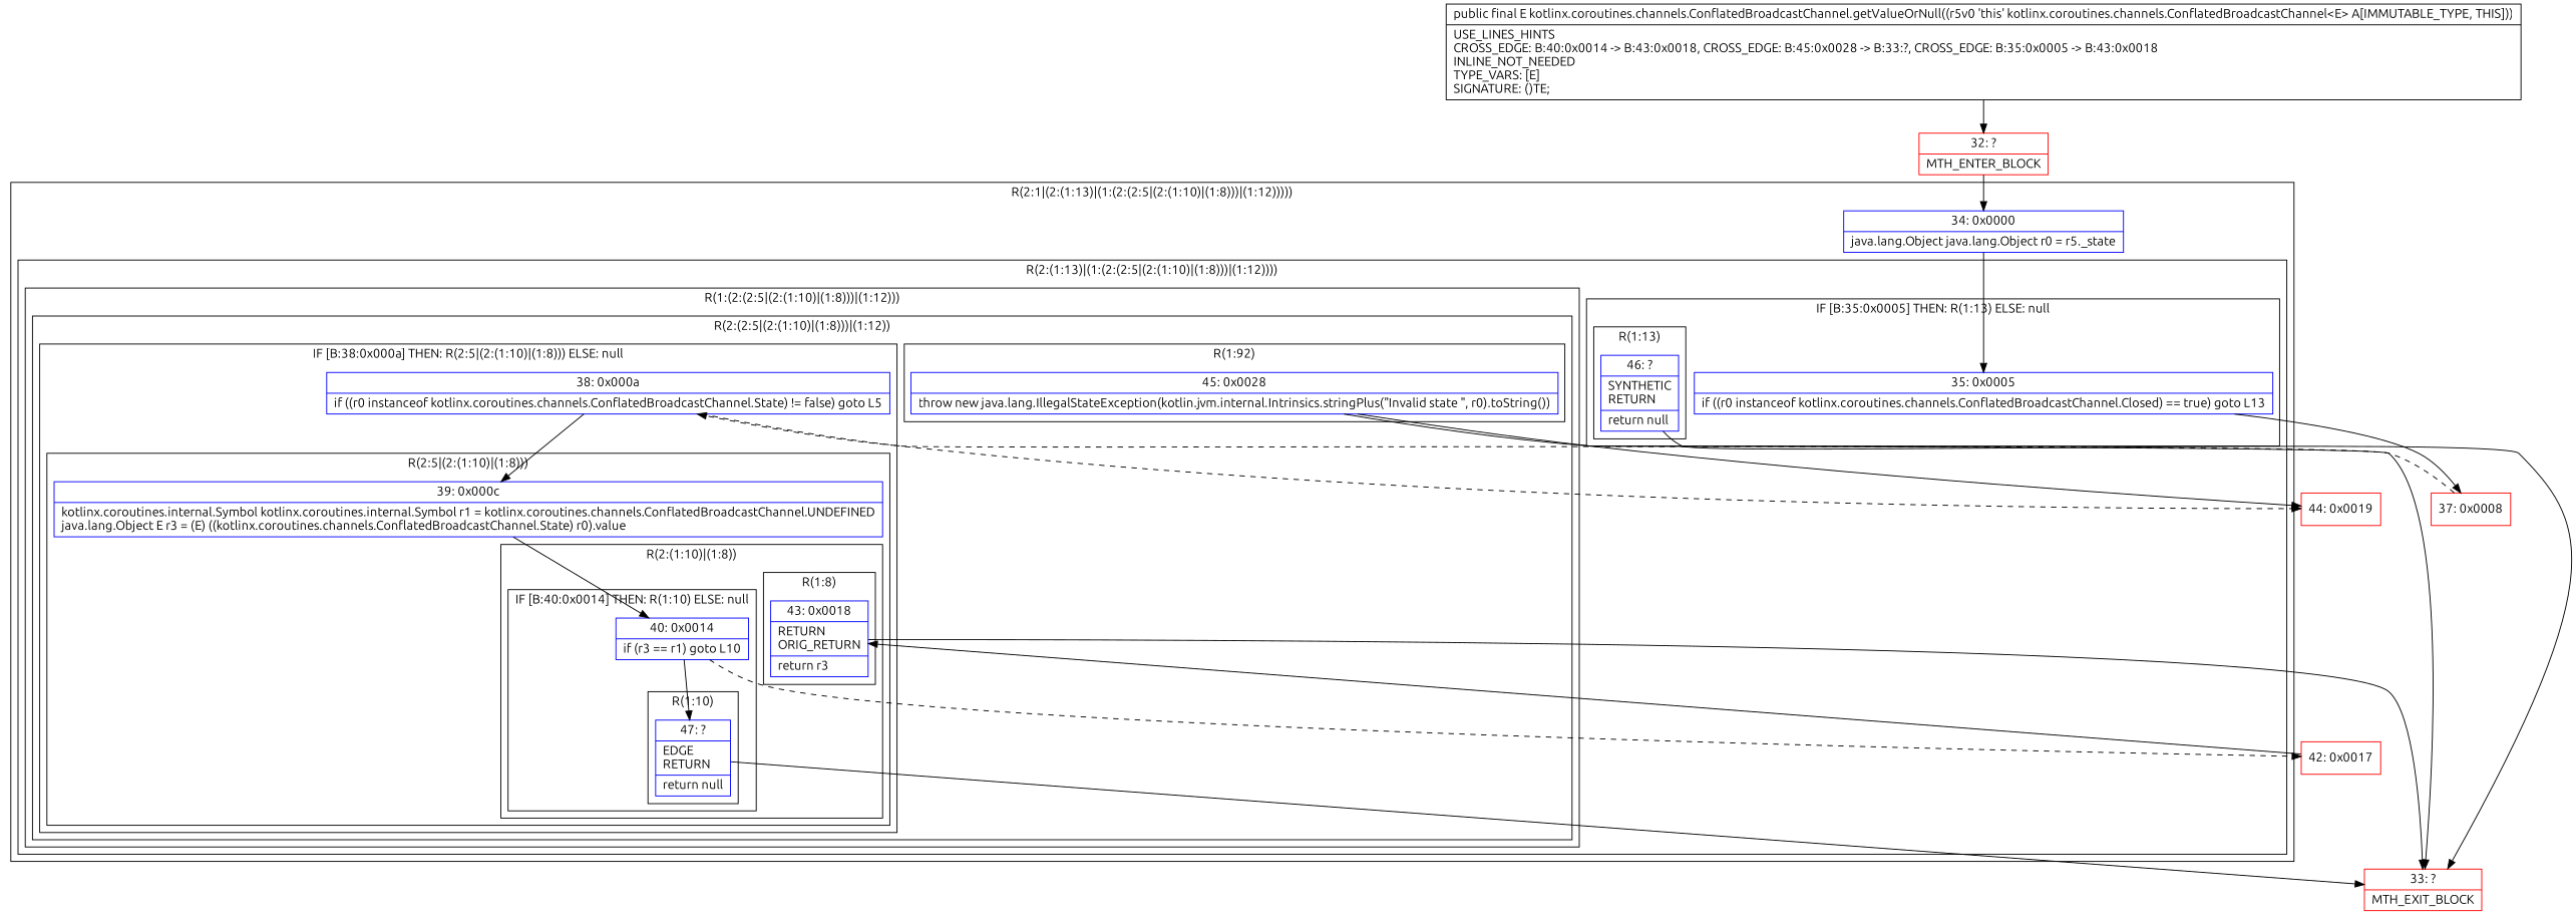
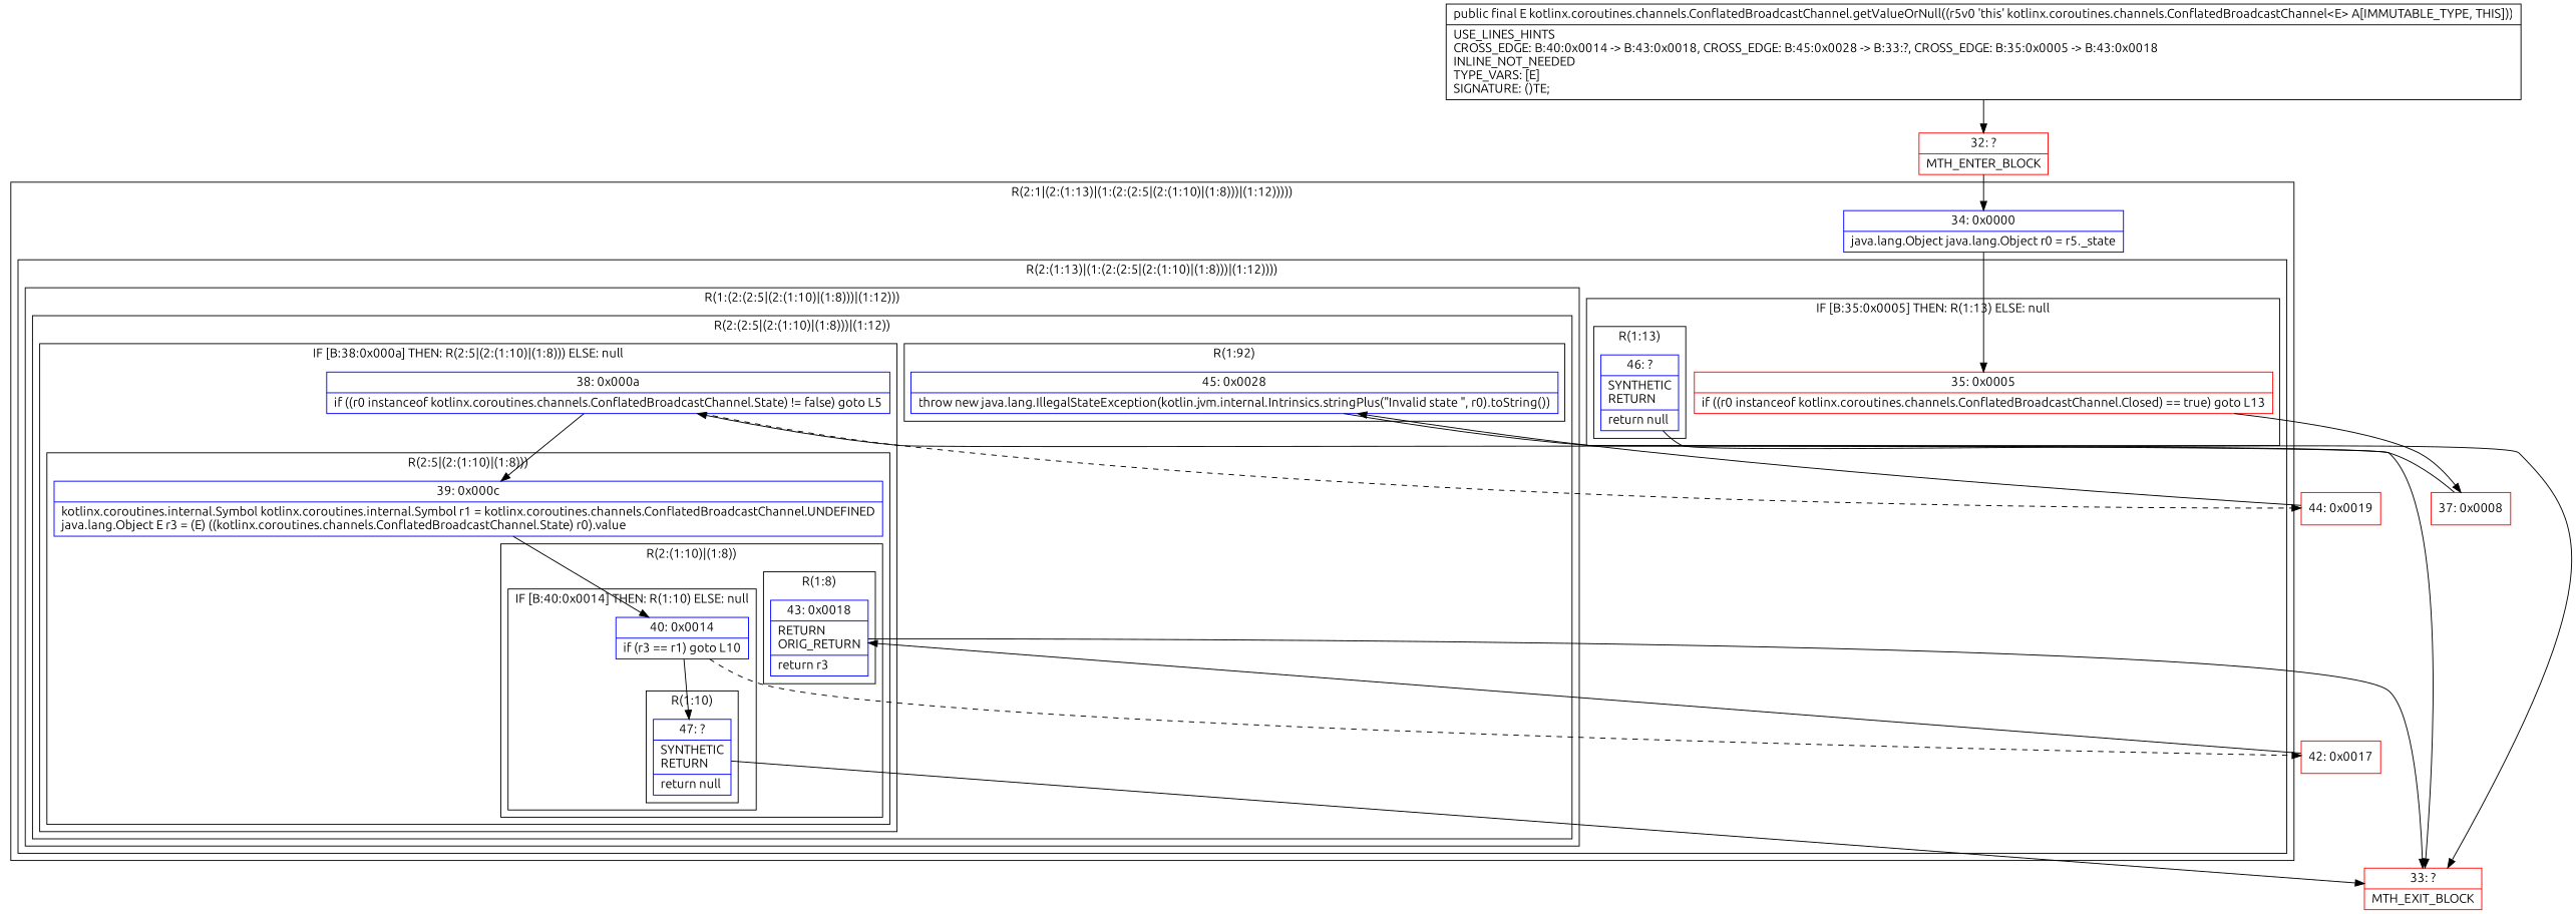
  digraph {
    fontname=Ubuntu
    node [color=blue fontname=Ubuntu shape=record]
    edge [fontname=Ubuntu]
    n1 [label="{46\:\ ?|SYNTHETIC\lRETURN\l|return null\l}"]
-   n2 [label="{35\:\ 0x0005|if ((r0 instanceof kotlinx.coroutines.channels.ConflatedBroadcastChannel.Closed) == true) goto L13\l}"]
-   n3 [label="{47\:\ ?|EDGE\lRETURN\l|return null\l}"]
+   n2 [color=red label="{35\:\ 0x0005|if ((r0 instanceof kotlinx.coroutines.channels.ConflatedBroadcastChannel.Closed) == true) goto L13\l}"]
+   n3 [label="{47\:\ ?|SYNTHETIC\lRETURN\l|return null\l}"]
    n4 [label="{40\:\ 0x0014|if (r3 == r1) goto L10\l}"]
    n5 [label="{43\:\ 0x0018|RETURN\lORIG_RETURN\l|return r3\l}"]
    n6 [label="{39\:\ 0x000c|kotlinx.coroutines.internal.Symbol kotlinx.coroutines.internal.Symbol r1 = kotlinx.coroutines.channels.ConflatedBroadcastChannel.UNDEFINED\ljava.lang.Object E r3 = (E) ((kotlinx.coroutines.channels.ConflatedBroadcastChannel.State) r0).value\l}"]
    n7 [label="{38\:\ 0x000a|if ((r0 instanceof kotlinx.coroutines.channels.ConflatedBroadcastChannel.State) != false) goto L5\l}"]
    n8 [label="{45\:\ 0x0028|throw new java.lang.IllegalStateException(kotlin.jvm.internal.Intrinsics.stringPlus(\"Invalid state \", r0).toString())\l}"]
    n9 [label="{34\:\ 0x0000|java.lang.Object java.lang.Object r0 = r5._state\l}"]
    n10 [color=red label="{33\:\ ?|MTH_EXIT_BLOCK\l}"]
    n11 [color=red label="{37\:\ 0x0008}"]
    n12 [color=red label="{42\:\ 0x0017}"]
    n13 [color=red label="{44\:\ 0x0019}"]
    n14 [color=red label="{32\:\ ?|MTH_ENTER_BLOCK\l}"]
    n15 [label="{public final E kotlinx.coroutines.channels.ConflatedBroadcastChannel.getValueOrNull((r5v0 'this' kotlinx.coroutines.channels.ConflatedBroadcastChannel\<E\> A[IMMUTABLE_TYPE, THIS]))  | USE_LINES_HINTS\lCROSS_EDGE: B:40:0x0014 \-\> B:43:0x0018, CROSS_EDGE: B:45:0x0028 \-\> B:33:?, CROSS_EDGE: B:35:0x0005 \-\> B:43:0x0018\lINLINE_NOT_NEEDED\lTYPE_VARS: [E]\lSIGNATURE: ()TE;\l}" color=""]
    subgraph cluster_1 {
      label="R(2:1|(2:(1:13)|(1:(2:(2:5|(2:(1:10)|(1:8)))|(1:12)))))"
      n9
      subgraph cluster_2 {
        label="R(2:(1:13)|(1:(2:(2:5|(2:(1:10)|(1:8)))|(1:12))))"
        subgraph cluster_3 {
          label="IF [B:35:0x0005] THEN: R(1:13) ELSE: null"
          n2
          subgraph cluster_4 {
            label="R(1:13)"
            n1
          }
        }
        subgraph cluster_5 {
          label="R(1:(2:(2:5|(2:(1:10)|(1:8)))|(1:12)))"
          subgraph cluster_6 {
            label="R(2:(2:5|(2:(1:10)|(1:8)))|(1:12))"
            subgraph cluster_7 {
              label="IF [B:38:0x000a] THEN: R(2:5|(2:(1:10)|(1:8))) ELSE: null"
              n7
              subgraph cluster_8 {
                label="R(2:5|(2:(1:10)|(1:8)))"
                n6
                subgraph cluster_9 {
                  label="R(2:(1:10)|(1:8))"
                  subgraph cluster_10 {
                    label="IF [B:40:0x0014] THEN: R(1:10) ELSE: null"
                    n4
                    subgraph cluster_11 {
                      label="R(1:10)"
                      n3
                    }
                  }
                  subgraph cluster_12 {
                    label="R(1:8)"
                    n5
                  }
                }
              }
            }
            subgraph cluster_13 {
              label="R(1:92)"
              n8
            }
          }
        }
      }
    }
    n1 -> n10
    n2 -> n11 [style=solid]
    n3 -> n10
    n4 -> n3
    n4 -> n12 [style=dashed]
    n5 -> n10
    n6 -> n4
    n7 -> n6
    n7 -> n13 [style=dashed]
    n8 -> n10
    n9 -> n2
-   n11 -> n7 [style=dashed]
+   n11 -> n7
    n12 -> n5
-   n8 -> n13
+   n13 -> n8
    n14 -> n9
    n15 -> n14
  }
